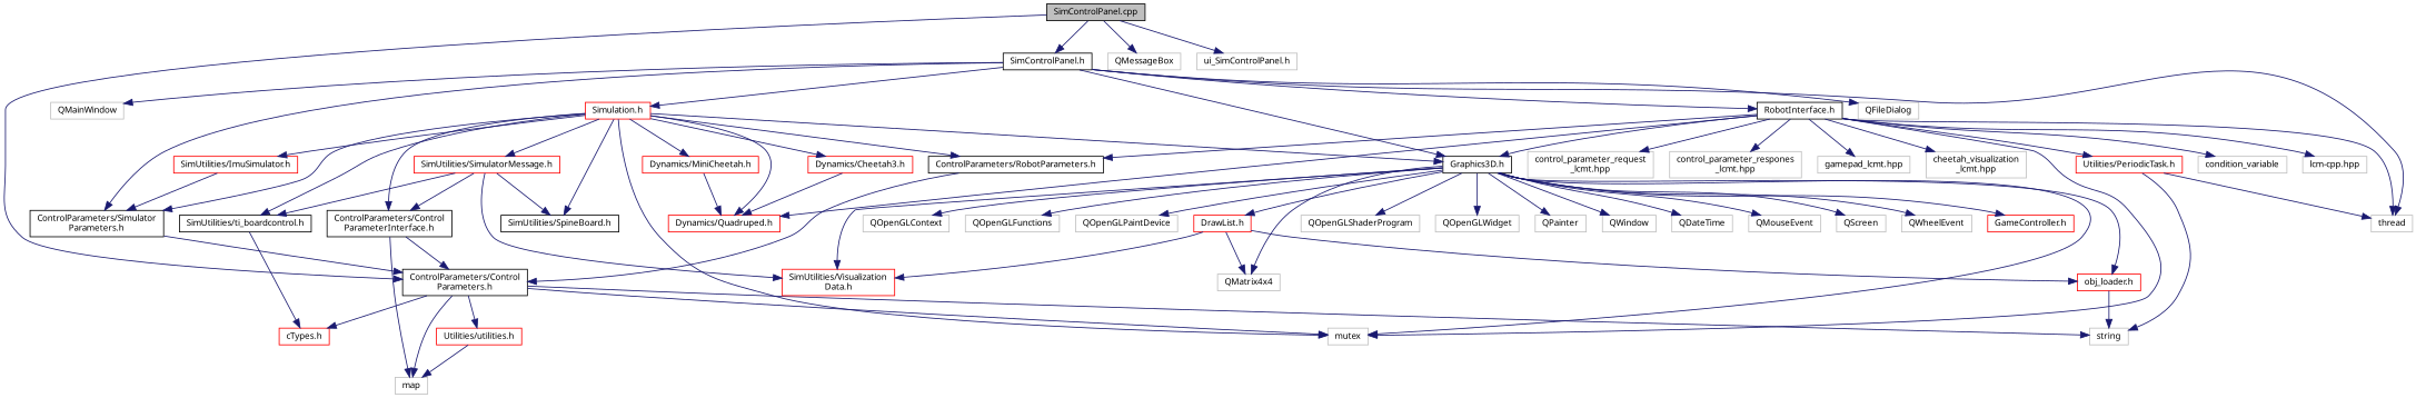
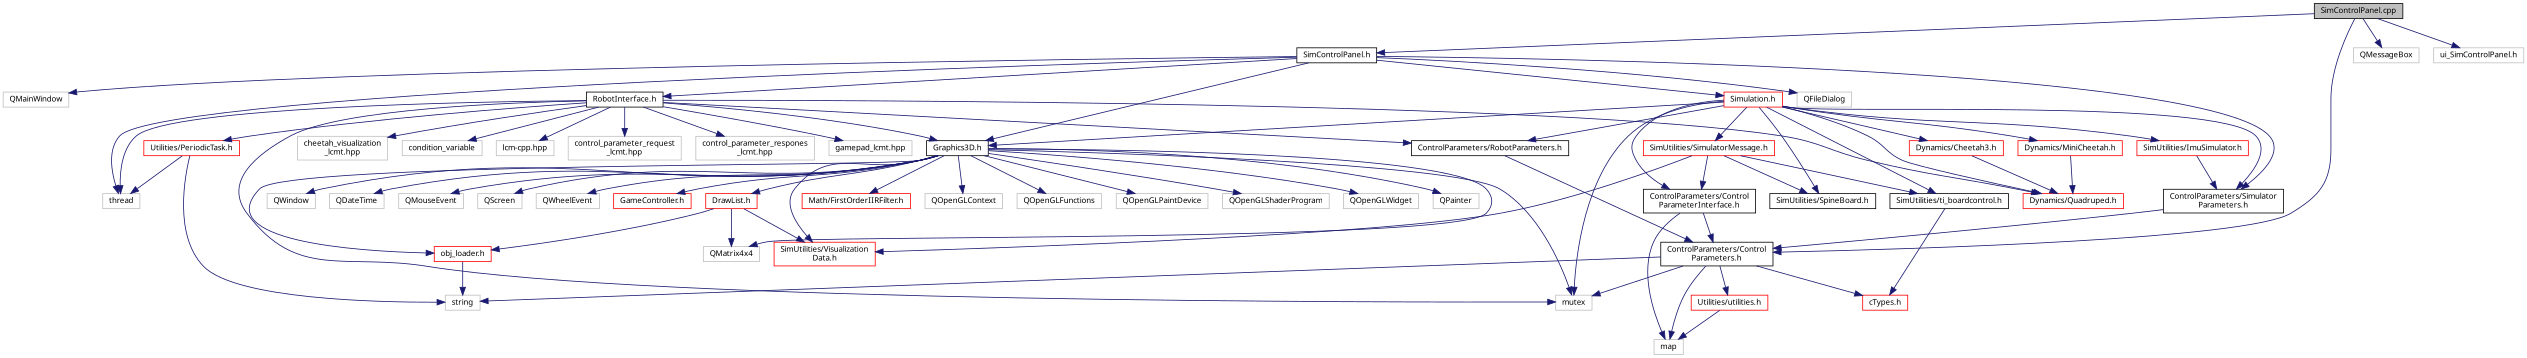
  digraph {
    fontname="Noto Sans"
    node [color=grey75 fillcolor=white fontname="Noto Sans" fontsize=10 shape=record style=filled]
    edge [color=midnightblue fontname="Noto Sans" fontsize=10 labelfontname=FreeSans labelfontsize=10 style=solid]
    n1 [color=black fillcolor=grey75 fontcolor=black height=0.2 label="SimControlPanel.cpp" width=0.4]
    n2 [color=black height=0.2 label="SimControlPanel.h" width=0.4]
    n3 [color=black height=0.2 label="ControlParameters/Control\lParameters.h" width=0.4]
    n4 [height=0.2 label=QMessageBox width=0.4]
    n5 [height=0.2 label="ui_SimControlPanel.h" width=0.4]
    n6 [height=0.2 label=QFileDialog width=0.4]
    n7 [height=0.2 label=QMainWindow width=0.4]
    n8 [height=0.2 label=thread width=0.4]
    n9 [color=black height=0.2 label="ControlParameters/Simulator\lParameters.h" width=0.4]
    n10 [color=black height=0.2 label="Graphics3D.h" width=0.4]
    n11 [color=black height=0.2 label="RobotInterface.h" width=0.4]
    n12 [color=red height=0.2 label="Simulation.h" width=0.4]
    n13 [height=0.2 label=map width=0.4]
    n14 [height=0.2 label=mutex width=0.4]
    n15 [height=0.2 label=string width=0.4]
    n16 [color=red height=0.2 label="Utilities/utilities.h" width=0.4]
    n17 [color=red height=0.2 label="cTypes.h" width=0.4]
    n18 [color=red height=0.2 label="DrawList.h" width=0.4]
    n19 [color=red height=0.2 label="SimUtilities/Visualization\lData.h" width=0.4]
    n20 [color=red height=0.2 label="obj_loader.h" width=0.4]
    n21 [height=0.2 label=QMatrix4x4 width=0.4]
+   n22 [color=red height=0.2 label="Math/FirstOrderIIRFilter.h" width=0.4]
    n23 [height=0.2 label=QOpenGLContext width=0.4]
    n24 [height=0.2 label=QOpenGLFunctions width=0.4]
    n25 [height=0.2 label=QOpenGLPaintDevice width=0.4]
    n26 [height=0.2 label=QOpenGLShaderProgram width=0.4]
    n27 [height=0.2 label=QOpenGLWidget width=0.4]
    n28 [height=0.2 label=QPainter width=0.4]
    n29 [height=0.2 label=QWindow width=0.4]
    n30 [height=0.2 label=QDateTime width=0.4]
    n31 [height=0.2 label=QMouseEvent width=0.4]
    n32 [height=0.2 label=QScreen width=0.4]
    n33 [height=0.2 label=QWheelEvent width=0.4]
    n34 [color=red height=0.2 label="GameController.h" width=0.4]
    n35 [color=black height=0.2 label="ControlParameters/RobotParameters.h" width=0.4]
    n36 [color=red height=0.2 label="Dynamics/Quadruped.h" width=0.4]
    n37 [color=red height=0.2 label="Utilities/PeriodicTask.h" width=0.4]
    n38 [height=0.2 label="cheetah_visualization\l_lcmt.hpp" width=0.4]
    n39 [height=0.2 label=condition_variable width=0.4]
    n40 [height=0.2 label="lcm-cpp.hpp" width=0.4]
    n41 [height=0.2 label="control_parameter_request\l_lcmt.hpp" width=0.4]
    n42 [height=0.2 label="control_parameter_respones\l_lcmt.hpp" width=0.4]
    n43 [height=0.2 label="gamepad_lcmt.hpp" width=0.4]
    n44 [color=black height=0.2 label="ControlParameters/Control\lParameterInterface.h" width=0.4]
    n45 [color=red height=0.2 label="Dynamics/Cheetah3.h" width=0.4]
    n46 [color=red height=0.2 label="Dynamics/MiniCheetah.h" width=0.4]
    n47 [color=red height=0.2 label="SimUtilities/ImuSimulator.h" width=0.4]
    n48 [color=red height=0.2 label="SimUtilities/SimulatorMessage.h" width=0.4]
    n49 [color=black height=0.2 label="SimUtilities/SpineBoard.h" width=0.4]
    n50 [color=black height=0.2 label="SimUtilities/ti_boardcontrol.h" width=0.4]
    n1 -> n2
    n1 -> n3
    n1 -> n4
    n1 -> n5
    n2 -> n6
    n2 -> n7
    n2 -> n8
    n2 -> n9
    n2 -> n10
    n2 -> n11
    n2 -> n12
    n3 -> n13
    n3 -> n14
    n3 -> n15
    n3 -> n16
    n3 -> n17
    n9 -> n3
    n10 -> n14
    n10 -> n18
    n10 -> n19
    n10 -> n20
    n10 -> n21
+   n10 -> n22
    n10 -> n23
    n10 -> n24
    n10 -> n25
    n10 -> n26
    n10 -> n27
    n10 -> n28
    n10 -> n29
    n10 -> n30
    n10 -> n31
    n10 -> n32
    n10 -> n33
    n10 -> n34
    n11 -> n8
    n11 -> n10
    n11 -> n14
    n11 -> n35
    n11 -> n36
    n11 -> n37
    n11 -> n38
    n11 -> n39
    n11 -> n40
    n11 -> n41
    n11 -> n42
    n11 -> n43
    n12 -> n9
    n12 -> n10
    n12 -> n14
    n12 -> n35
    n12 -> n36
    n12 -> n44
    n12 -> n45
    n12 -> n46
    n12 -> n47
    n12 -> n48
    n12 -> n49
    n12 -> n50
    n16 -> n13
    n18 -> n19
    n18 -> n20
    n18 -> n21
    n20 -> n15
    n35 -> n3
    n37 -> n8
    n37 -> n15
    n44 -> n3
    n44 -> n13
    n45 -> n36
    n46 -> n36
    n47 -> n9
    n48 -> n19
    n48 -> n44
    n48 -> n49
    n48 -> n50
    n50 -> n17
  }
